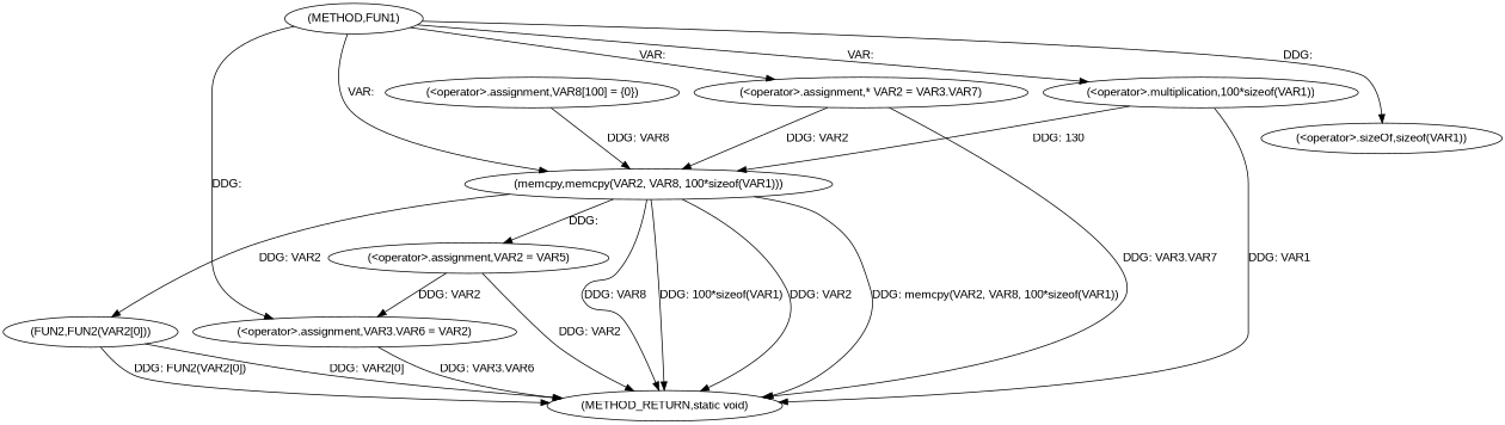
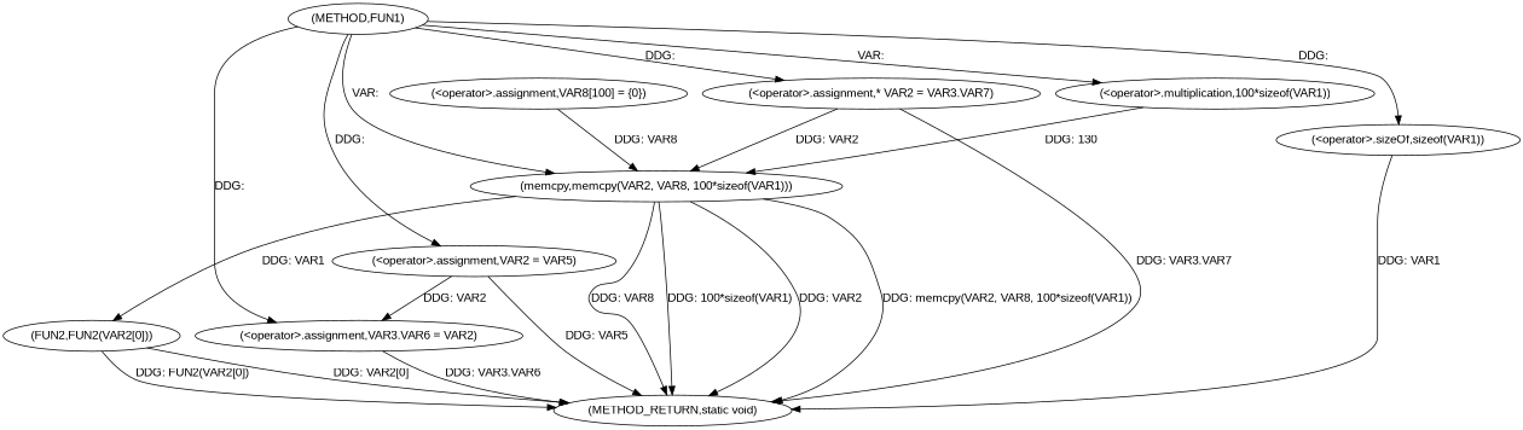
  digraph {
    fontname="Liberation Sans"
    node [fontname="Liberation Sans"]
    edge [fontname="Liberation Sans"]
    n1 [label="(METHOD,FUN1)"]
    n2 [label="(<operator>.assignment,VAR2 = VAR5)"]
    n3 [label="(<operator>.assignment,VAR3.VAR6 = VAR2)"]
    n4 [label="(<operator>.assignment,* VAR2 = VAR3.VAR7)"]
    n5 [label="(memcpy,memcpy(VAR2, VAR8, 100*sizeof(VAR1)))"]
    n6 [label="(<operator>.multiplication,100*sizeof(VAR1))"]
    n7 [label="(<operator>.sizeOf,sizeof(VAR1))"]
    n8 [label="(METHOD_RETURN,static void)"]
    n9 [label="(<operator>.assignment,VAR8[100] = {0})"]
    n10 [label="(FUN2,FUN2(VAR2[0]))"]
-   n5 -> n2 [label="DDG: "]
+   n1 -> n2 [label="DDG: "]
    n1 -> n3 [label="DDG: "]
-   n1 -> n4 [label="VAR: "]
+   n1 -> n4 [label="DDG: "]
    n1 -> n5 [label="VAR: "]
    n1 -> n6 [label="VAR: "]
    n1 -> n7 [label="DDG: "]
    n2 -> n3 [label="DDG: VAR2"]
-   n2 -> n8 [label="DDG: VAR2"]
+   n2 -> n8 [label="DDG: VAR5"]
    n3 -> n8 [label="DDG: VAR3.VAR6"]
    n4 -> n5 [label="DDG: VAR2"]
    n4 -> n8 [label="DDG: VAR3.VAR7"]
    n5 -> n8 [label="DDG: memcpy(VAR2, VAR8, 100*sizeof(VAR1))"]
    n5 -> n8 [label="DDG: VAR8"]
    n5 -> n8 [label="DDG: 100*sizeof(VAR1)"]
    n5 -> n8 [label="DDG: VAR2"]
-   n5 -> n10 [label="DDG: VAR2"]
+   n5 -> n10 [label="DDG: VAR1"]
    n6 -> n5 [label="DDG: 130"]
-   n6 -> n8 [label="DDG: VAR1"]
+   n7 -> n8 [label="DDG: VAR1"]
    n9 -> n5 [label="DDG: VAR8"]
    n10 -> n8 [label="DDG: VAR2[0]"]
    n10 -> n8 [label="DDG: FUN2(VAR2[0])"]
  }
